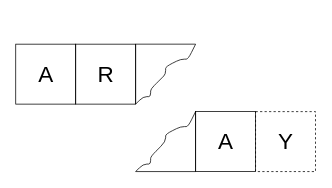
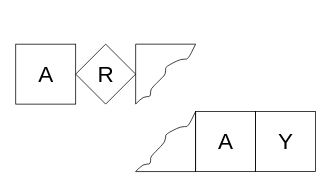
  <mxCell id="0" />
  <mxCell id="1" parent="0" />
  <mxCell id="2" value="" style="group;fillColor=#ffffff;" vertex="1" connectable="0" parent="1"><mxGeometry x="180.5" y="148" width="80" height="80" as="geometry" /></mxCell>
  <mxCell id="3" value="" style="group" vertex="1" connectable="0" parent="2"><mxGeometry width="80" height="80" as="geometry" /></mxCell>
  <mxCell id="4" value="" style="endArrow=none;html=1;entryX=0;entryY=0;entryDx=0;entryDy=0;" edge="1" parent="3"><mxGeometry width="50" height="50" relative="1" as="geometry"><mxPoint y="80" as="sourcePoint" /><mxPoint x="80" as="targetPoint" /><Array as="points"><mxPoint x="10" y="70" /><mxPoint x="20" y="70" /><mxPoint x="20" y="60" /><mxPoint x="40" y="40" /><mxPoint x="40" y="30" /><mxPoint x="60" y="20" /><mxPoint x="70" y="20" /></Array></mxGeometry></mxCell>
  <mxCell id="5" value="" style="endArrow=none;html=1;entryX=0;entryY=1;entryDx=0;entryDy=0;exitX=1;exitY=1;exitDx=0;exitDy=0;" edge="1" parent="3"><mxGeometry width="50" height="50" relative="1" as="geometry"><mxPoint y="80" as="sourcePoint" /><mxPoint x="80" y="80" as="targetPoint" /></mxGeometry></mxCell>
  <mxCell id="6" value="&lt;font style=&quot;font-size: 30px&quot;&gt;A&lt;/font&gt;" style="whiteSpace=wrap;html=1;aspect=fixed;fillColor=none;" vertex="1" parent="1"><mxGeometry x="20.5" y="58" width="80" height="80" as="geometry" /></mxCell>
- <mxCell id="7" value="&lt;font style=&quot;font-size: 30px&quot;&gt;R&lt;/font&gt;" style="whiteSpace=wrap;html=1;aspect=fixed;fillColor=none;" vertex="1" parent="1"><mxGeometry x="100.5" y="58" width="80" height="80" as="geometry" /></mxCell>
+ <mxCell id="7" value="&lt;font style=&quot;font-size: 30px&quot;&gt;R&lt;/font&gt;" style="rhombus;whiteSpace=wrap;html=1;aspect=fixed;fillColor=none;" vertex="1" parent="1"><mxGeometry x="100.5" y="58" width="80" height="80" as="geometry" /></mxCell>
  <mxCell id="8" value="&lt;font style=&quot;font-size: 30px&quot;&gt;A&lt;/font&gt;" style="whiteSpace=wrap;html=1;aspect=fixed;fillColor=none;" vertex="1" parent="1"><mxGeometry x="260.5" y="148" width="80" height="80" as="geometry" /></mxCell>
- <mxCell id="9" value="&lt;font style=&quot;font-size: 30px&quot;&gt;Y&lt;/font&gt;" style="whiteSpace=wrap;html=1;aspect=fixed;fillColor=none;dashed=1;" vertex="1" parent="1"><mxGeometry x="340.5" y="148" width="80" height="80" as="geometry" /></mxCell>
+ <mxCell id="9" value="&lt;font style=&quot;font-size: 30px&quot;&gt;Y&lt;/font&gt;" style="whiteSpace=wrap;html=1;aspect=fixed;fillColor=none;" vertex="1" parent="1"><mxGeometry x="340.5" y="148" width="80" height="80" as="geometry" /></mxCell>
  <mxCell id="10" value="" style="group;fillColor=none;" vertex="1" connectable="0" parent="1"><mxGeometry x="180.5" y="58" width="90.5" height="80" as="geometry" /></mxCell>
  <mxCell id="11" value="" style="group" vertex="1" connectable="0" parent="10"><mxGeometry width="90.5" height="80" as="geometry" /></mxCell>
  <mxCell id="12" value="" style="group;fillColor=none;" vertex="1" connectable="0" parent="11"><mxGeometry width="90.5" height="80" as="geometry" /></mxCell>
  <mxCell id="13" value="" style="endArrow=none;html=1;exitX=1;exitY=1;exitDx=0;exitDy=0;" edge="1" parent="12"><mxGeometry width="50" height="50" relative="1" as="geometry"><mxPoint y="80" as="sourcePoint" /><mxPoint x="80" as="targetPoint" /><Array as="points"><mxPoint x="10" y="70" /><mxPoint x="20" y="70" /><mxPoint x="20" y="60" /><mxPoint x="30" y="50" /><mxPoint x="40" y="40" /><mxPoint x="40" y="30" /><mxPoint x="60" y="20" /><mxPoint x="70" y="20" /></Array></mxGeometry></mxCell>
  <mxCell id="14" value="" style="endArrow=none;html=1;exitX=1;exitY=0;exitDx=0;exitDy=0;" edge="1" parent="12"><mxGeometry width="50" height="50" relative="1" as="geometry"><mxPoint as="sourcePoint" /><mxPoint x="80" as="targetPoint" /></mxGeometry></mxCell>
  <mxCell id="15" value="" style="endArrow=none;html=1;strokeWidth=1;" edge="1" parent="12"><mxGeometry width="50" height="50" relative="1" as="geometry"><mxPoint y="80" as="sourcePoint" /><mxPoint as="targetPoint" /></mxGeometry></mxCell>
  <mxCell id="16" value="" style="endArrow=none;html=1;strokeWidth=1;" edge="1" parent="1"><mxGeometry width="50" height="50" relative="1" as="geometry"><mxPoint x="260.5" y="228" as="sourcePoint" /><mxPoint x="260.5" y="148" as="targetPoint" /></mxGeometry></mxCell>
  <mxCell id="17" value="" style="shape=image;html=1;verticalAlign=top;verticalLabelPosition=bottom;labelBackgroundColor=#ffffff;imageAspect=0;aspect=fixed;image=https://cdn2.iconfinder.com/data/icons/doing-housework-part-1/64/house-13-128.png;strokeColor=#000000;fillColor=#ffffff;rotation=15;" vertex="1" parent="1"><mxGeometry x="271" y="20" width="128" height="128" as="geometry" /></mxCell>
